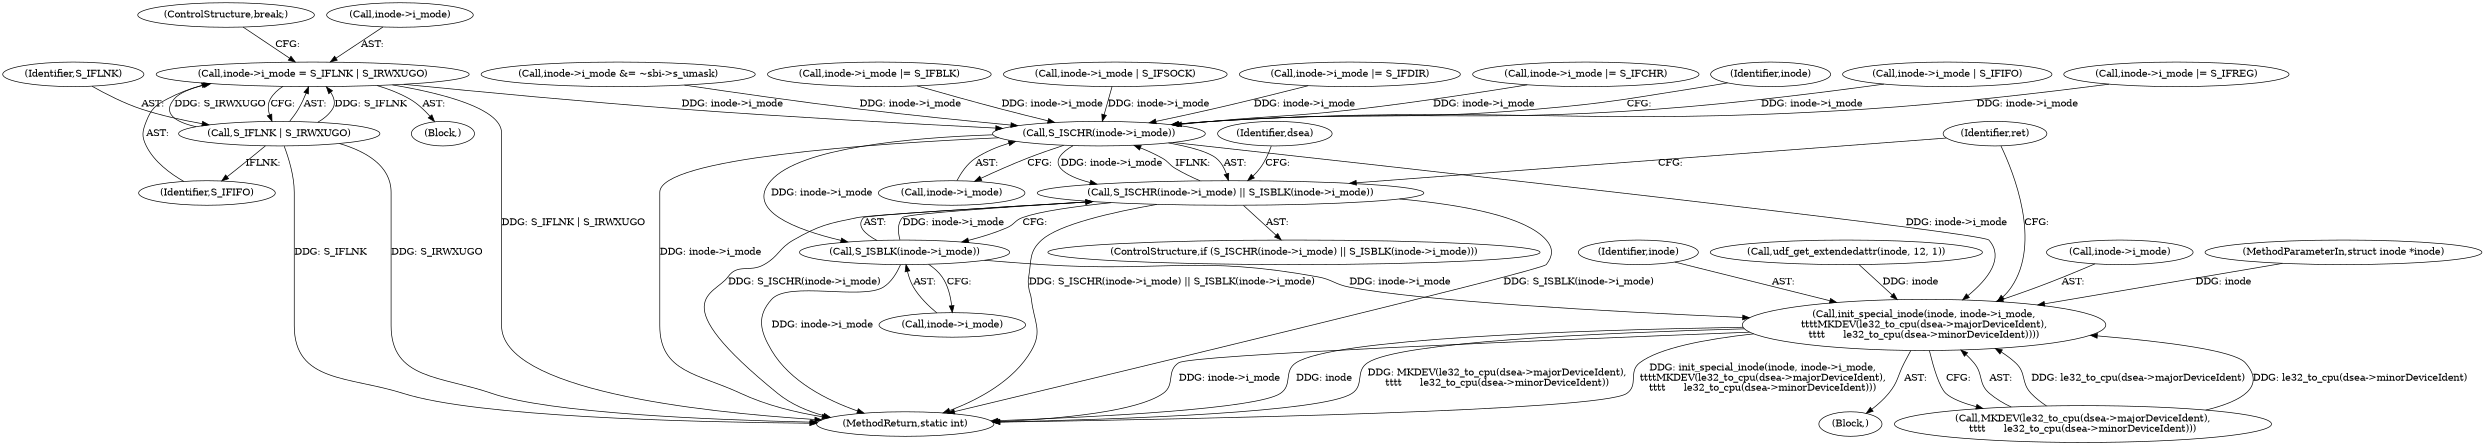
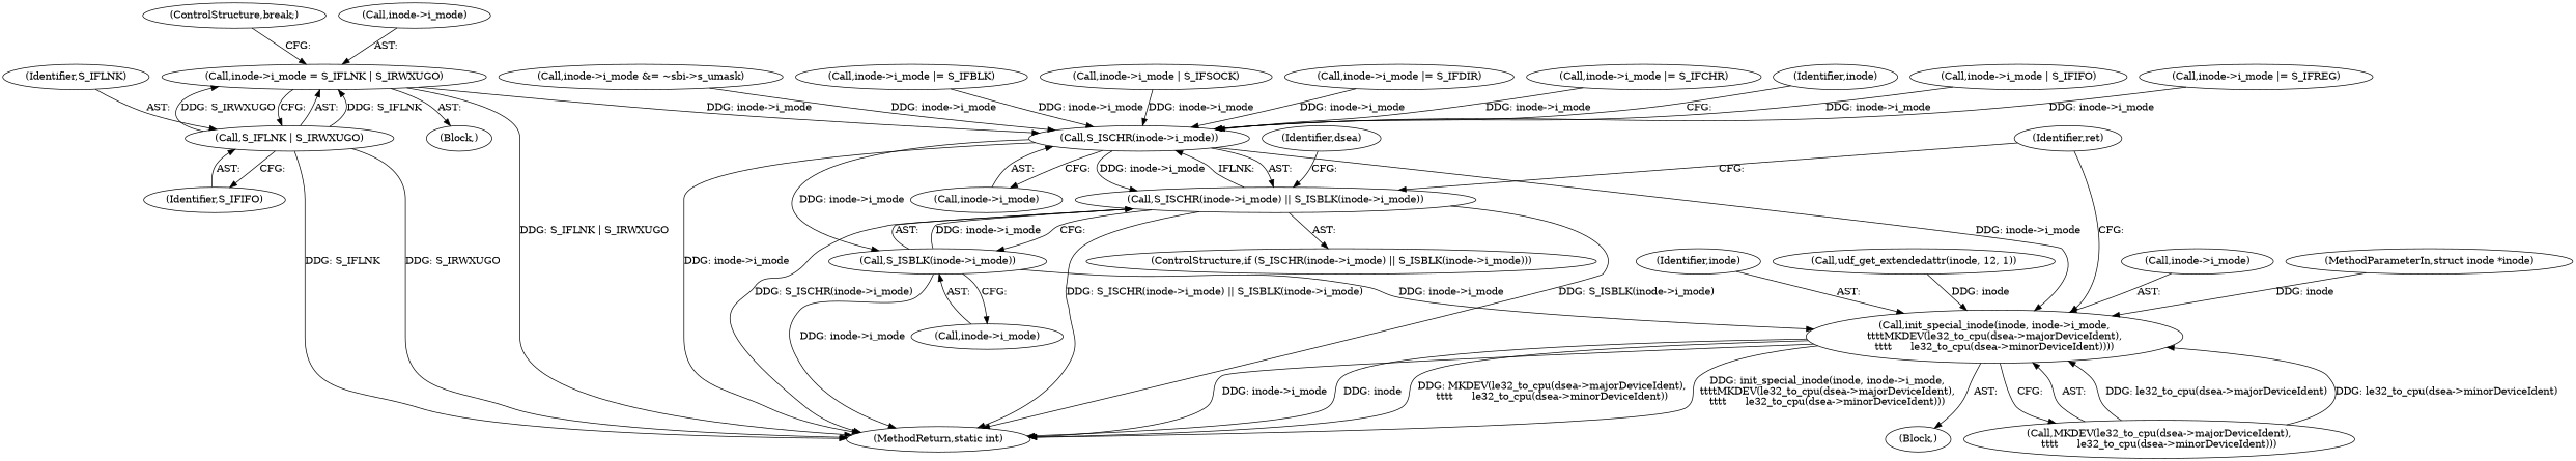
  digraph {
    fontname="DejaVu Serif"
    node [fontname="DejaVu Serif"]
    edge [fontname="DejaVu Serif"]
    n1 [label="(Call,inode->i_mode = S_IFLNK | S_IRWXUGO)"]
    n2 [label="(Call,S_IFLNK | S_IRWXUGO)"]
    n3 [label="(Call,S_ISCHR(inode->i_mode))"]
    n4 [label="(Block,)"]
    n5 [label="(MethodReturn,static int)"]
    n6 [label="(Identifier,S_IFIFO)"]
    n7 [label="(Call,S_ISCHR(inode->i_mode) || S_ISBLK(inode->i_mode))"]
    n8 [label="(Call,S_ISBLK(inode->i_mode))"]
    n9 [label="(Call,init_special_inode(inode, inode->i_mode,\n\t\t\t\tMKDEV(le32_to_cpu(dsea->majorDeviceIdent),\n\t\t\t\t      le32_to_cpu(dsea->minorDeviceIdent))))"]
    n10 [label="(Call,inode->i_mode)"]
    n11 [label="(ControlStructure,if (S_ISCHR(inode->i_mode) || S_ISBLK(inode->i_mode)))"]
    n12 [label="(Call,inode->i_mode)"]
    n13 [label="(Call,MKDEV(le32_to_cpu(dsea->majorDeviceIdent),\n\t\t\t\t      le32_to_cpu(dsea->minorDeviceIdent)))"]
    n14 [label="(Block,)"]
    n15 [label="(Call,inode->i_mode |= S_IFDIR)"]
    n16 [label="(Call,inode->i_mode |= S_IFCHR)"]
    n17 [label="(Identifier,inode)"]
    n18 [label="(Identifier,ret)"]
    n19 [label="(Call,inode->i_mode)"]
    n20 [label="(Identifier,dsea)"]
    n21 [label="(Call,inode->i_mode | S_IFIFO)"]
    n22 [label="(MethodParameterIn,struct inode *inode)"]
    n23 [label="(Call,inode->i_mode |= S_IFREG)"]
    n24 [label="(Call,inode->i_mode &= ~sbi->s_umask)"]
    n25 [label="(ControlStructure,break;)"]
    n26 [label="(Call,inode->i_mode)"]
    n27 [label="(Identifier,inode)"]
    n28 [label="(Call,udf_get_extendedattr(inode, 12, 1))"]
    n29 [label="(Identifier,S_IFLNK)"]
    n30 [label="(Call,inode->i_mode |= S_IFBLK)"]
    n31 [label="(Call,inode->i_mode | S_IFSOCK)"]
    n1 -> n2 [label="CFG: "]
    n1 -> n3 [label="DDG: inode->i_mode"]
    n1 -> n4 [label="AST: "]
    n1 -> n5 [label="DDG: S_IFLNK | S_IRWXUGO"]
    n2 -> n1 [label="AST: "]
    n2 -> n1 [label="DDG: S_IFLNK"]
    n2 -> n1 [label="DDG: S_IRWXUGO"]
    n2 -> n5 [label="DDG: S_IRWXUGO"]
    n2 -> n5 [label="DDG: S_IFLNK"]
-   n2 -> n6 [label="IFLNK: "]
+   n2 -> n6 [label="CFG: "]
    n3 -> n5 [label="DDG: inode->i_mode"]
    n3 -> n7 [label="AST: "]
    n3 -> n7 [label="DDG: inode->i_mode"]
    n3 -> n8 [label="DDG: inode->i_mode"]
    n3 -> n9 [label="DDG: inode->i_mode"]
    n3 -> n10 [label="CFG: "]
-   n6 -> n1 [label="AST: "]
+   n6 -> n2 [label="AST: "]
    n7 -> n3 [label="IFLNK: "]
    n7 -> n5 [label="DDG: S_ISCHR(inode->i_mode)"]
    n7 -> n5 [label="DDG: S_ISCHR(inode->i_mode) || S_ISBLK(inode->i_mode)"]
    n7 -> n5 [label="DDG: S_ISBLK(inode->i_mode)"]
    n7 -> n8 [label="CFG: "]
    n7 -> n11 [label="AST: "]
    n8 -> n5 [label="DDG: inode->i_mode"]
    n8 -> n7 [label="AST: "]
    n8 -> n7 [label="DDG: inode->i_mode"]
    n8 -> n9 [label="DDG: inode->i_mode"]
    n8 -> n12 [label="CFG: "]
    n9 -> n5 [label="DDG: inode->i_mode"]
    n9 -> n5 [label="DDG: inode"]
    n9 -> n5 [label="DDG: MKDEV(le32_to_cpu(dsea->majorDeviceIdent),\n\t\t\t\t      le32_to_cpu(dsea->minorDeviceIdent))"]
    n9 -> n5 [label="DDG: init_special_inode(inode, inode->i_mode,\n\t\t\t\tMKDEV(le32_to_cpu(dsea->majorDeviceIdent),\n\t\t\t\t      le32_to_cpu(dsea->minorDeviceIdent)))"]
    n9 -> n13 [label="CFG: "]
    n9 -> n14 [label="AST: "]
    n10 -> n3 [label="AST: "]
    n12 -> n8 [label="AST: "]
    n13 -> n9 [label="AST: "]
    n13 -> n9 [label="DDG: le32_to_cpu(dsea->majorDeviceIdent)"]
    n13 -> n9 [label="DDG: le32_to_cpu(dsea->minorDeviceIdent)"]
    n15 -> n3 [label="DDG: inode->i_mode"]
    n16 -> n3 [label="DDG: inode->i_mode"]
    n17 -> n3 [label="CFG: "]
    n18 -> n7 [label="CFG: "]
    n18 -> n9 [label="CFG: "]
    n19 -> n9 [label="AST: "]
    n20 -> n7 [label="CFG: "]
    n21 -> n3 [label="DDG: inode->i_mode"]
    n22 -> n9 [label="DDG: inode"]
    n23 -> n3 [label="DDG: inode->i_mode"]
    n24 -> n3 [label="DDG: inode->i_mode"]
    n25 -> n1 [label="CFG: "]
    n26 -> n1 [label="AST: "]
    n27 -> n9 [label="AST: "]
    n28 -> n9 [label="DDG: inode"]
    n29 -> n2 [label="AST: "]
    n30 -> n3 [label="DDG: inode->i_mode"]
    n31 -> n3 [label="DDG: inode->i_mode"]
  }
